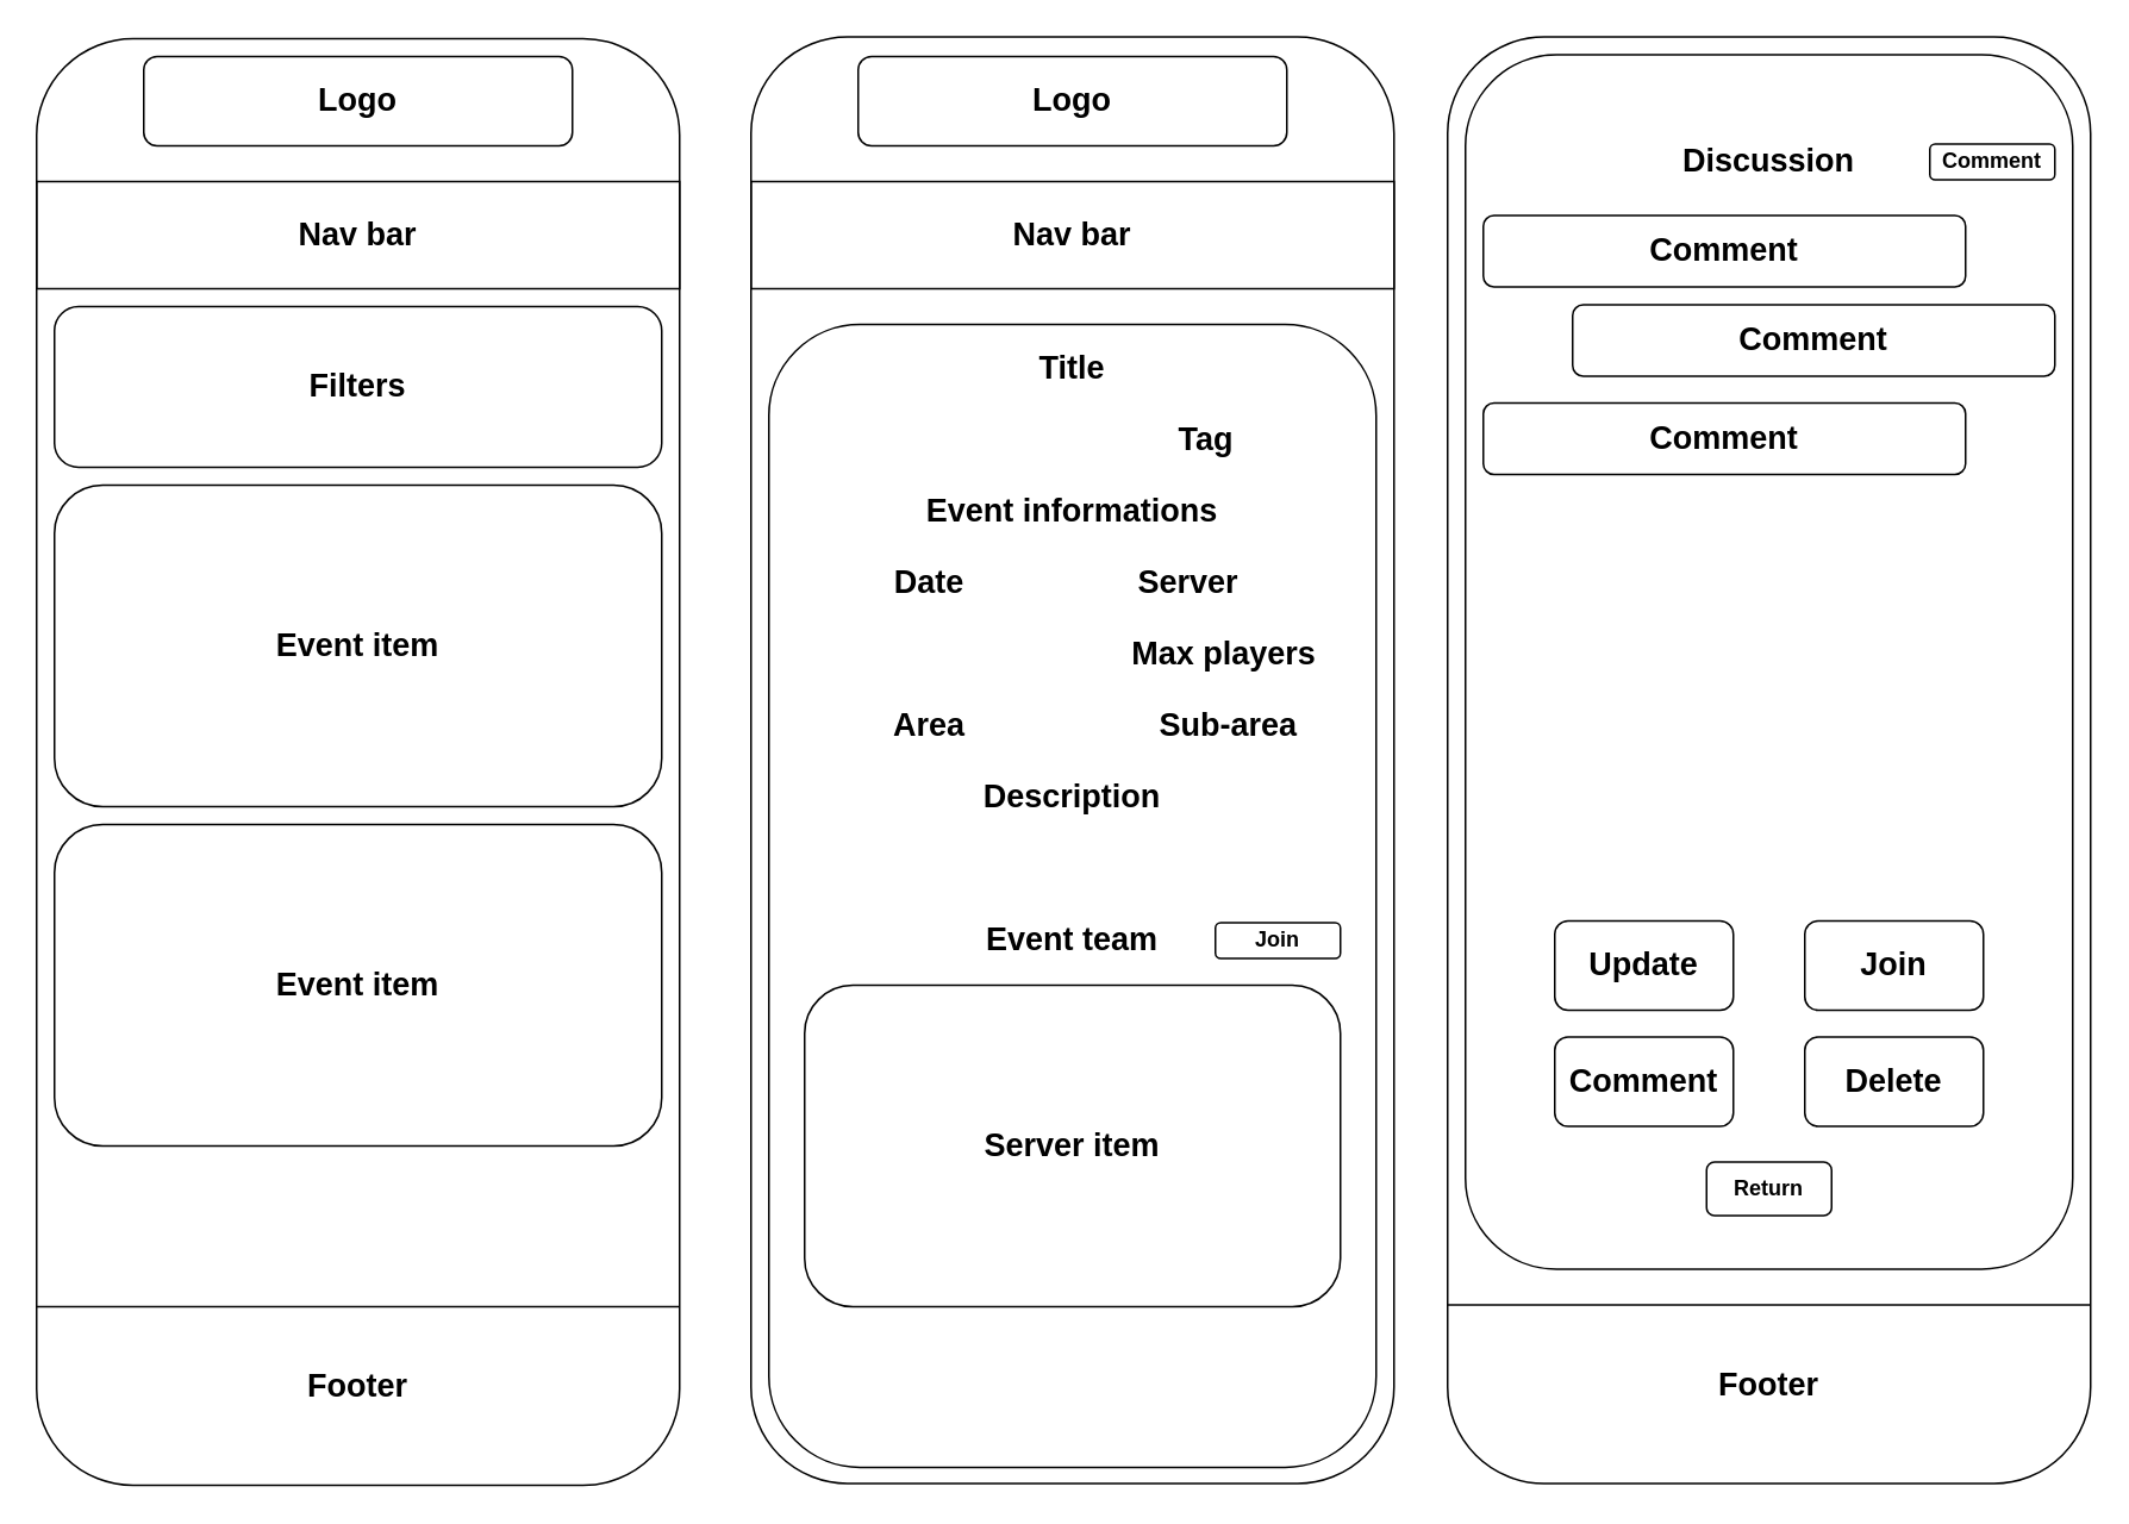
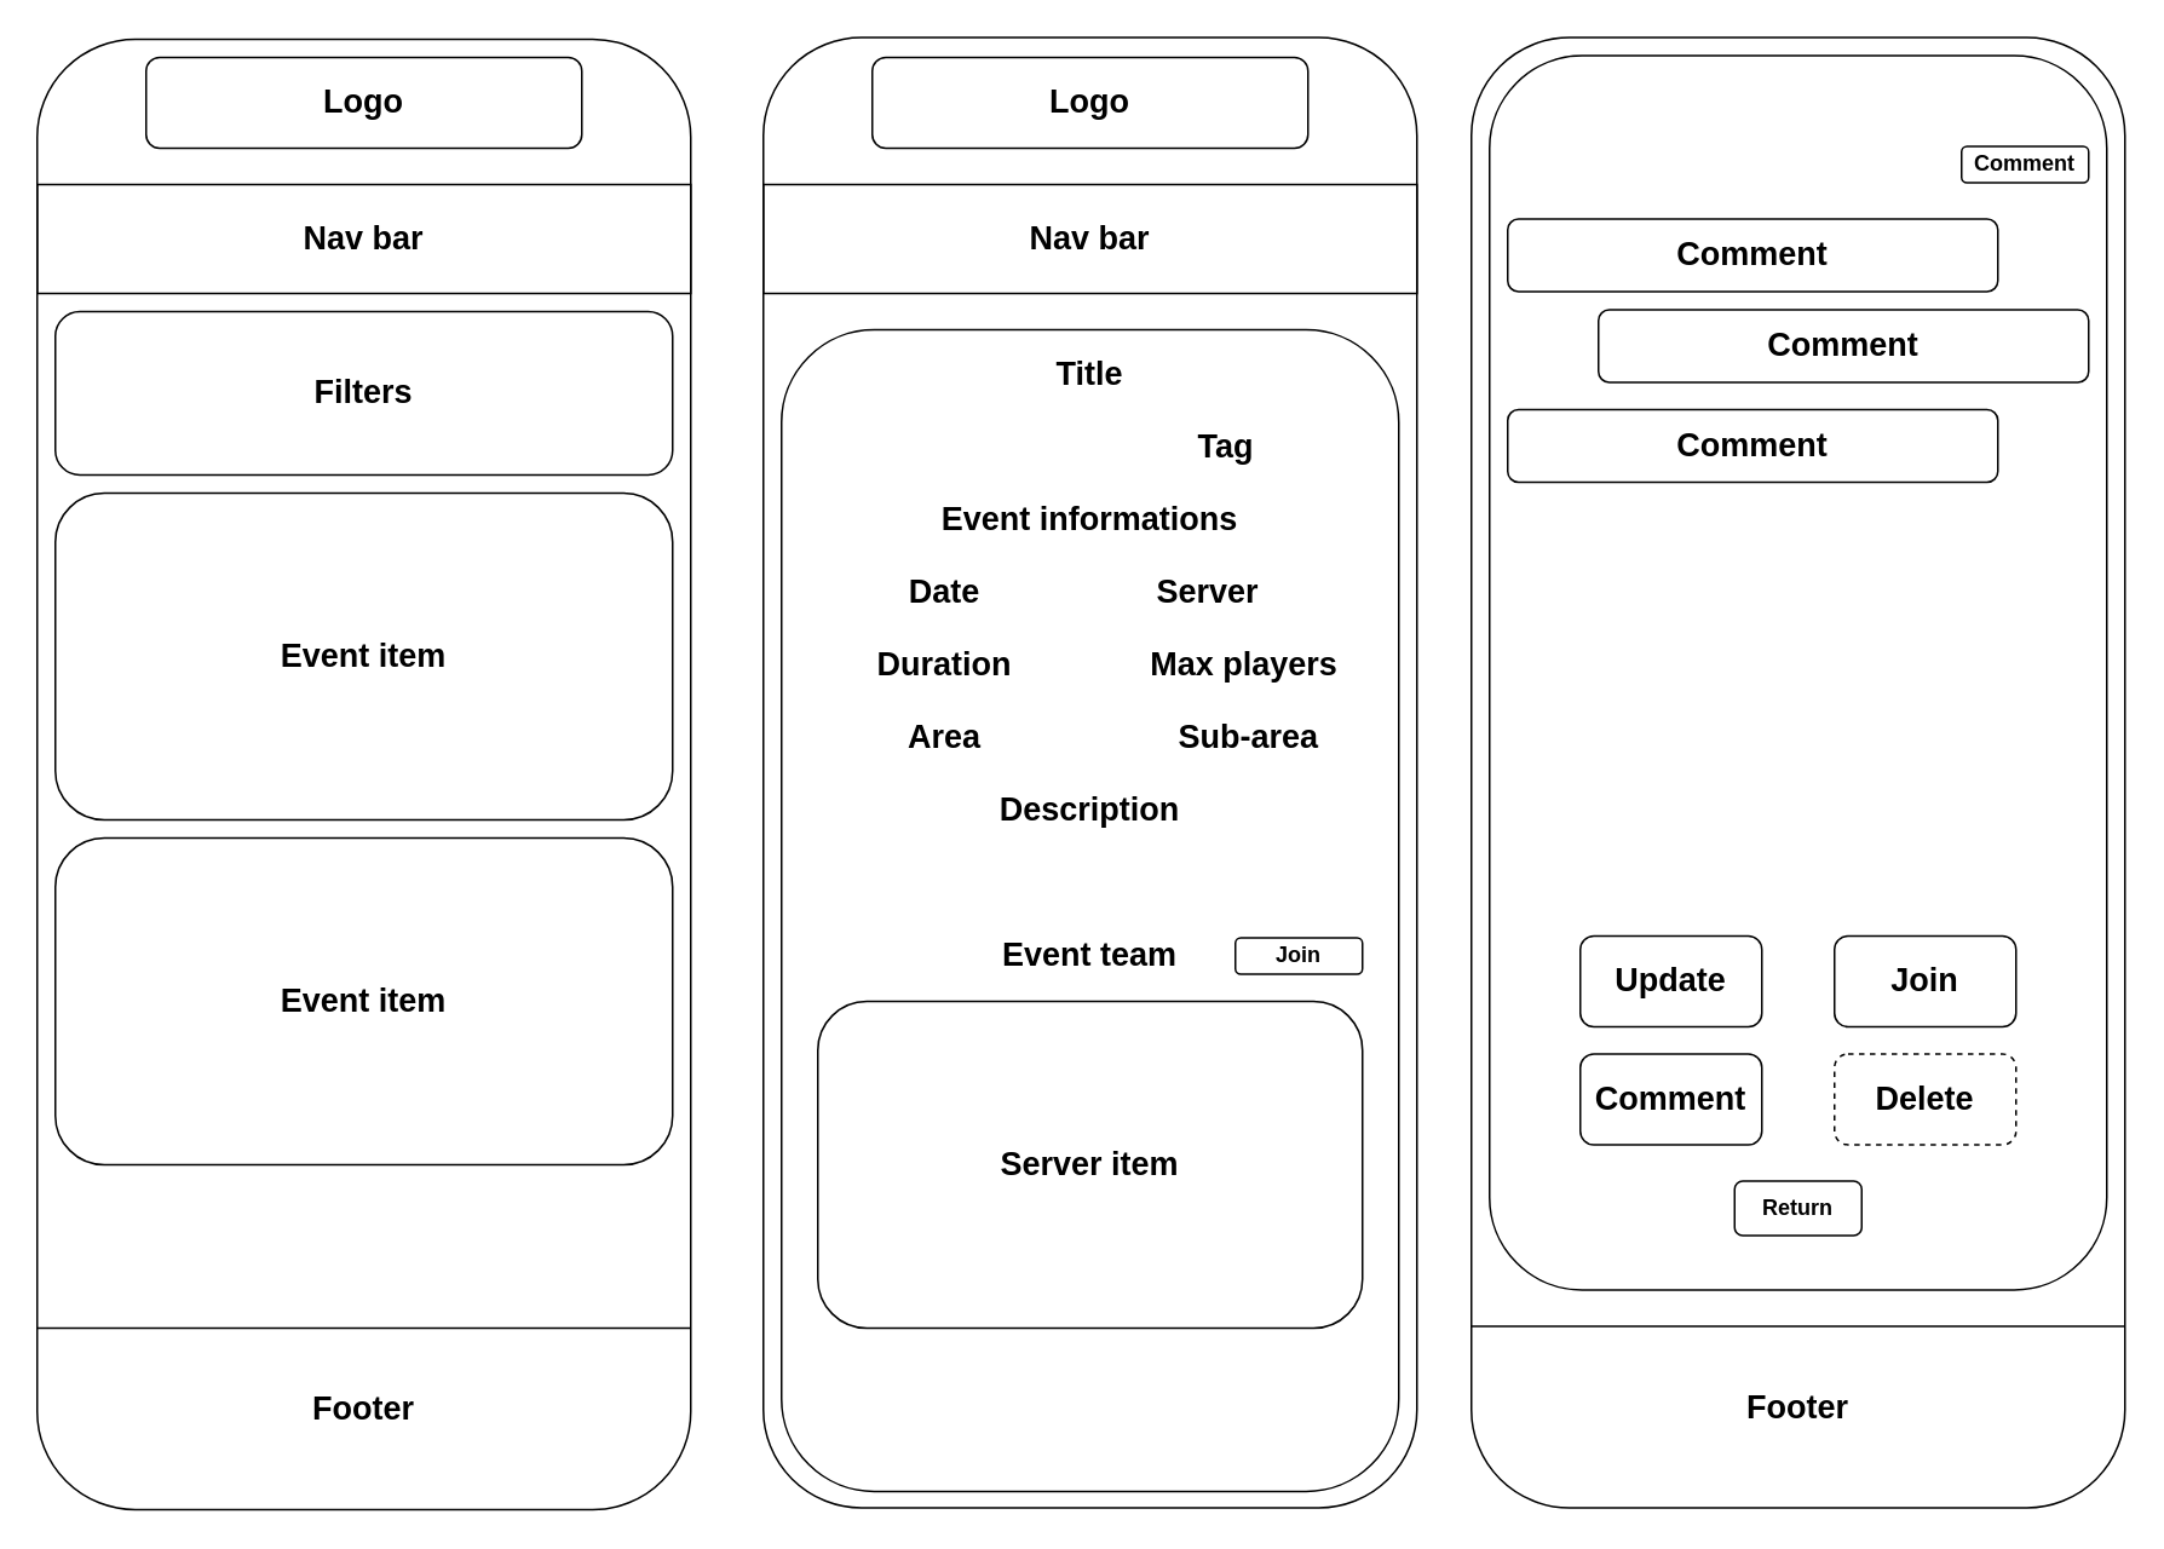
  <mxCell id="0" />
  <mxCell id="1" parent="0" />
  <mxCell id="2" value="" style="rounded=1;whiteSpace=wrap;html=1;fillColor=none;" vertex="1" parent="1"><mxGeometry x="20" y="21" width="360" height="810" as="geometry" /></mxCell>
  <mxCell id="3" value="" style="rounded=1;whiteSpace=wrap;html=1;fillColor=none;" vertex="1" parent="1"><mxGeometry x="420" y="20" width="360" height="810" as="geometry" /></mxCell>
  <mxCell id="4" value="&lt;font style=&quot;font-size: 18px;&quot;&gt;&lt;b&gt;Logo&lt;/b&gt;&lt;/font&gt;" style="rounded=1;whiteSpace=wrap;html=1;fillColor=none;" vertex="1" parent="1"><mxGeometry x="80" y="31" width="240" height="50" as="geometry" /></mxCell>
  <mxCell id="5" value="&lt;font style=&quot;font-size: 18px;&quot;&gt;&lt;b&gt;Nav bar&lt;/b&gt;&lt;/font&gt;" style="rounded=0;whiteSpace=wrap;html=1;fillColor=none;" vertex="1" parent="1"><mxGeometry x="20" y="101" width="360" height="60" as="geometry" /></mxCell>
  <mxCell id="6" value="&lt;font style=&quot;font-size: 18px;&quot;&gt;&lt;b&gt;Filters&lt;/b&gt;&lt;/font&gt;" style="rounded=1;whiteSpace=wrap;html=1;fillColor=none;" vertex="1" parent="1"><mxGeometry x="30" y="171" width="340" height="90" as="geometry" /></mxCell>
  <mxCell id="7" value="&lt;font style=&quot;font-size: 18px;&quot;&gt;&lt;b&gt;Event item&lt;/b&gt;&lt;/font&gt;" style="rounded=1;whiteSpace=wrap;html=1;fillColor=none;" vertex="1" parent="1"><mxGeometry x="30" y="271" width="340" height="180" as="geometry" /></mxCell>
  <mxCell id="8" value="&lt;font style=&quot;font-size: 18px;&quot;&gt;&lt;b&gt;Event item&lt;/b&gt;&lt;/font&gt;" style="rounded=1;whiteSpace=wrap;html=1;fillColor=none;" vertex="1" parent="1"><mxGeometry x="30" y="461" width="340" height="180" as="geometry" /></mxCell>
  <mxCell id="9" value="" style="endArrow=none;html=1;" edge="1" parent="1"><mxGeometry width="50" height="50" relative="1" as="geometry"><mxPoint x="20" y="731" as="sourcePoint" /><mxPoint x="380" y="731" as="targetPoint" /></mxGeometry></mxCell>
  <mxCell id="10" value="&lt;font style=&quot;font-size: 18px;&quot;&gt;&lt;b&gt;Footer&lt;/b&gt;&lt;/font&gt;" style="text;html=1;align=center;verticalAlign=middle;whiteSpace=wrap;rounded=0;" vertex="1" parent="1"><mxGeometry x="170" y="761" width="60" height="30" as="geometry" /></mxCell>
  <mxCell id="11" value="&lt;font style=&quot;font-size: 18px;&quot;&gt;&lt;b&gt;Logo&lt;/b&gt;&lt;/font&gt;" style="rounded=1;whiteSpace=wrap;html=1;fillColor=none;" vertex="1" parent="1"><mxGeometry x="480" y="31" width="240" height="50" as="geometry" /></mxCell>
  <mxCell id="12" value="&lt;font style=&quot;font-size: 18px;&quot;&gt;&lt;b&gt;Nav bar&lt;/b&gt;&lt;/font&gt;" style="rounded=0;whiteSpace=wrap;html=1;fillColor=none;" vertex="1" parent="1"><mxGeometry x="420" y="101" width="360" height="60" as="geometry" /></mxCell>
  <mxCell id="13" value="" style="rounded=1;whiteSpace=wrap;html=1;fillColor=none;" vertex="1" parent="1"><mxGeometry x="430" y="181" width="340" height="640" as="geometry" /></mxCell>
  <mxCell id="14" value="&lt;font style=&quot;font-size: 18px;&quot;&gt;&lt;b&gt;Title&lt;/b&gt;&lt;/font&gt;" style="text;html=1;align=center;verticalAlign=middle;whiteSpace=wrap;rounded=0;" vertex="1" parent="1"><mxGeometry x="570" y="191" width="60" height="30" as="geometry" /></mxCell>
  <mxCell id="15" value="&lt;font style=&quot;font-size: 18px;&quot;&gt;&lt;b&gt;Tag&lt;/b&gt;&lt;/font&gt;" style="text;html=1;align=center;verticalAlign=middle;whiteSpace=wrap;rounded=0;" vertex="1" parent="1"><mxGeometry x="645" y="231" width="60" height="30" as="geometry" /></mxCell>
  <mxCell id="16" value="&lt;font style=&quot;font-size: 18px;&quot;&gt;&lt;b&gt;Event informations&lt;/b&gt;&lt;/font&gt;" style="text;html=1;align=center;verticalAlign=middle;whiteSpace=wrap;rounded=0;" vertex="1" parent="1"><mxGeometry x="515" y="271" width="170" height="30" as="geometry" /></mxCell>
  <mxCell id="17" value="&lt;font style=&quot;font-size: 18px;&quot;&gt;&lt;b&gt;Date&lt;/b&gt;&lt;/font&gt;&lt;span style=&quot;font-family: monospace; font-size: 0px; text-align: start; text-wrap-mode: nowrap;&quot;&gt;%3CmxGraphModel%3E%3Croot%3E%3CmxCell%20id%3D%220%22%2F%3E%3CmxCell%20id%3D%221%22%20parent%3D%220%22%2F%3E%3CmxCell%20id%3D%222%22%20value%3D%22%26lt%3Bfont%20style%3D%26quot%3Bfont-size%3A%2018px%3B%26quot%3B%26gt%3B%26lt%3Bb%26gt%3BTag%26lt%3B%2Fb%26gt%3B%26lt%3B%2Ffont%26gt%3B%22%20style%3D%22text%3Bhtml%3D1%3Balign%3Dcenter%3BverticalAlign%3Dmiddle%3BwhiteSpace%3Dwrap%3Brounded%3D0%3B%22%20vertex%3D%221%22%20parent%3D%221%22%3E%3CmxGeometry%20x%3D%22560%22%20y%3D%22220%22%20width%3D%2260%22%20height%3D%2230%22%20as%3D%22geometry%22%2F%3E%3C%2FmxCell%3E%3C%2Froot%3E%3C%2FmxGraphModel%3E&lt;/span&gt;" style="text;html=1;align=center;verticalAlign=middle;whiteSpace=wrap;rounded=0;" vertex="1" parent="1"><mxGeometry x="490" y="311" width="60" height="30" as="geometry" /></mxCell>
+ <mxCell id="18" value="&lt;span style=&quot;font-size: 18px;&quot;&gt;&lt;b&gt;Duration&lt;/b&gt;&lt;/span&gt;" style="text;html=1;align=center;verticalAlign=middle;whiteSpace=wrap;rounded=0;" vertex="1" parent="1"><mxGeometry x="475" y="351" width="90" height="30" as="geometry" /></mxCell>
  <mxCell id="19" value="&lt;span style=&quot;font-size: 18px;&quot;&gt;&lt;b&gt;Area&lt;/b&gt;&lt;/span&gt;" style="text;html=1;align=center;verticalAlign=middle;whiteSpace=wrap;rounded=0;" vertex="1" parent="1"><mxGeometry x="490" y="391" width="60" height="30" as="geometry" /></mxCell>
  <mxCell id="20" value="&lt;span style=&quot;font-size: 18px;&quot;&gt;&lt;b&gt;Server&lt;/b&gt;&lt;/span&gt;" style="text;html=1;align=center;verticalAlign=middle;whiteSpace=wrap;rounded=0;" vertex="1" parent="1"><mxGeometry x="620" y="311" width="90" height="30" as="geometry" /></mxCell>
  <mxCell id="21" value="&lt;span style=&quot;font-size: 18px;&quot;&gt;&lt;b&gt;Max players&lt;/b&gt;&lt;/span&gt;" style="text;html=1;align=center;verticalAlign=middle;whiteSpace=wrap;rounded=0;" vertex="1" parent="1"><mxGeometry x="630" y="351" width="110" height="30" as="geometry" /></mxCell>
  <mxCell id="22" value="&lt;span style=&quot;font-size: 18px;&quot;&gt;&lt;b&gt;Sub-area&lt;/b&gt;&lt;/span&gt;" style="text;html=1;align=center;verticalAlign=middle;whiteSpace=wrap;rounded=0;" vertex="1" parent="1"><mxGeometry x="640" y="391" width="95" height="30" as="geometry" /></mxCell>
  <mxCell id="23" value="&lt;font style=&quot;font-size: 18px;&quot;&gt;&lt;b&gt;Desc&lt;/b&gt;&lt;span style=&quot;font-family: monospace; font-size: 0px; text-align: start; text-wrap-mode: nowrap;&quot;&gt;%3CmxGraphModel%3E%3Croot%3E%3CmxCell%20id%3D%220%22%2F%3E%3CmxCell%20id%3D%221%22%20parent%3D%220%22%2F%3E%3CmxCell%20id%3D%222%22%20value%3D%22%26lt%3Bfont%20style%3D%26quot%3Bfont-size%3A%2018px%3B%26quot%3B%26gt%3B%26lt%3Bb%26gt%3BEvent%20informations%26lt%3B%2Fb%26gt%3B%26lt%3B%2Ffont%26gt%3B%22%20style%3D%22text%3Bhtml%3D1%3Balign%3Dcenter%3BverticalAlign%3Dmiddle%3BwhiteSpace%3Dwrap%3Brounded%3D0%3B%22%20vertex%3D%221%22%20parent%3D%221%22%3E%3CmxGeometry%20x%3D%22505%22%20y%3D%22260%22%20width%3D%22170%22%20height%3D%2230%22%20as%3D%22geometry%22%2F%3E%3C%2FmxCell%3E%3C%2Froot%3E%3C%2FmxGraphModel%3E&lt;/span&gt;&lt;b&gt;ription&lt;/b&gt;&lt;/font&gt;" style="text;html=1;align=center;verticalAlign=middle;whiteSpace=wrap;rounded=0;" vertex="1" parent="1"><mxGeometry x="515" y="431" width="170" height="30" as="geometry" /></mxCell>
  <mxCell id="24" value="&lt;span style=&quot;font-size: 18px;&quot;&gt;&lt;b&gt;Event team&lt;/b&gt;&lt;/span&gt;" style="text;html=1;align=center;verticalAlign=middle;whiteSpace=wrap;rounded=0;" vertex="1" parent="1"><mxGeometry x="515" y="511" width="170" height="30" as="geometry" /></mxCell>
  <mxCell id="25" value="&lt;font style=&quot;font-size: 18px;&quot;&gt;&lt;b&gt;Server item&lt;/b&gt;&lt;/font&gt;" style="rounded=1;whiteSpace=wrap;html=1;fillColor=none;" vertex="1" parent="1"><mxGeometry x="450" y="551" width="300" height="180" as="geometry" /></mxCell>
  <mxCell id="26" value="&lt;font style=&quot;font-size: 12px;&quot;&gt;&lt;b style=&quot;&quot;&gt;Join&lt;/b&gt;&lt;/font&gt;" style="rounded=1;whiteSpace=wrap;html=1;fillColor=none;" vertex="1" parent="1"><mxGeometry x="680" y="516" width="70" height="20" as="geometry" /></mxCell>
  <mxCell id="27" value="" style="group" vertex="1" connectable="0" parent="1"><mxGeometry x="810" y="20" width="360" height="810" as="geometry" /></mxCell>
  <mxCell id="28" value="" style="rounded=1;whiteSpace=wrap;html=1;fillColor=none;" vertex="1" parent="27"><mxGeometry width="360" height="810" as="geometry" /></mxCell>
- <mxCell id="29" value="&lt;span style=&quot;font-size: 18px;&quot;&gt;&lt;b&gt;Discussion&lt;/b&gt;&lt;/span&gt;" style="text;html=1;align=center;verticalAlign=middle;whiteSpace=wrap;rounded=0;" vertex="1" parent="27"><mxGeometry x="95" y="55" width="170" height="30" as="geometry" /></mxCell>
  <mxCell id="30" value="&lt;font style=&quot;font-size: 18px;&quot;&gt;&lt;b&gt;Comment&lt;/b&gt;&lt;/font&gt;" style="rounded=1;whiteSpace=wrap;html=1;fillColor=none;" vertex="1" parent="27"><mxGeometry x="20" y="100" width="270" height="40" as="geometry" /></mxCell>
  <mxCell id="31" value="&lt;font style=&quot;font-size: 18px;&quot;&gt;&lt;b&gt;Comment&lt;/b&gt;&lt;/font&gt;" style="rounded=1;whiteSpace=wrap;html=1;fillColor=none;" vertex="1" parent="27"><mxGeometry x="70" y="150" width="270" height="40" as="geometry" /></mxCell>
  <mxCell id="32" value="&lt;font style=&quot;font-size: 18px;&quot;&gt;&lt;b&gt;Comment&lt;/b&gt;&lt;/font&gt;" style="rounded=1;whiteSpace=wrap;html=1;fillColor=none;" vertex="1" parent="27"><mxGeometry x="20" y="205" width="270" height="40" as="geometry" /></mxCell>
  <mxCell id="33" value="&lt;font style=&quot;font-size: 12px;&quot;&gt;&lt;b style=&quot;&quot;&gt;Comment&lt;/b&gt;&lt;/font&gt;" style="rounded=1;whiteSpace=wrap;html=1;fillColor=none;" vertex="1" parent="27"><mxGeometry x="270" y="60" width="70" height="20" as="geometry" /></mxCell>
  <mxCell id="34" value="" style="endArrow=none;html=1;" edge="1" parent="27"><mxGeometry width="50" height="50" relative="1" as="geometry"><mxPoint y="710" as="sourcePoint" /><mxPoint x="360" y="710" as="targetPoint" /></mxGeometry></mxCell>
  <mxCell id="35" value="&lt;font style=&quot;font-size: 18px;&quot;&gt;&lt;b&gt;Footer&lt;/b&gt;&lt;/font&gt;" style="text;html=1;align=center;verticalAlign=middle;whiteSpace=wrap;rounded=0;" vertex="1" parent="27"><mxGeometry x="150" y="740" width="60" height="30" as="geometry" /></mxCell>
  <mxCell id="36" value="&lt;font style=&quot;font-size: 12px;&quot;&gt;&lt;b style=&quot;&quot;&gt;Return&lt;/b&gt;&lt;/font&gt;" style="rounded=1;whiteSpace=wrap;html=1;fillColor=none;" vertex="1" parent="27"><mxGeometry x="145" y="630" width="70" height="30" as="geometry" /></mxCell>
  <mxCell id="37" value="&lt;font style=&quot;font-size: 18px;&quot;&gt;&lt;b style=&quot;&quot;&gt;Update&lt;/b&gt;&lt;/font&gt;" style="rounded=1;whiteSpace=wrap;html=1;fillColor=none;" vertex="1" parent="27"><mxGeometry x="60" y="495" width="100" height="50" as="geometry" /></mxCell>
  <mxCell id="38" value="&lt;font style=&quot;font-size: 18px;&quot;&gt;&lt;b style=&quot;&quot;&gt;Comment&lt;/b&gt;&lt;/font&gt;" style="rounded=1;whiteSpace=wrap;html=1;fillColor=none;" vertex="1" parent="27"><mxGeometry x="60" y="560" width="100" height="50" as="geometry" /></mxCell>
  <mxCell id="39" value="&lt;font style=&quot;font-size: 18px;&quot;&gt;&lt;b style=&quot;&quot;&gt;Join&lt;/b&gt;&lt;/font&gt;&lt;span style=&quot;font-family: monospace; text-align: start; text-wrap-mode: nowrap; font-size: 0px;&quot;&gt;%3CmxGraphModel%3E%3Croot%3E%3CmxCell%20id%3D%220%22%2F%3E%3CmxCell%20id%3D%221%22%20parent%3D%220%22%2F%3E%3CmxCell%20id%3D%222%22%20value%3D%22%26lt%3Bfont%20style%3D%26quot%3Bfont-size%3A%2012px%3B%26quot%3B%26gt%3B%26lt%3Bb%20style%3D%26quot%3B%26quot%3B%26gt%3BUpdate%26lt%3B%2Fb%26gt%3B%26lt%3B%2Ffont%26gt%3B%22%20style%3D%22rounded%3D1%3BwhiteSpace%3Dwrap%3Bhtml%3D1%3BfillColor%3Dnone%3B%22%20vertex%3D%221%22%20parent%3D%221%22%3E%3CmxGeometry%20x%3D%22870%22%20y%3D%22540%22%20width%3D%2290%22%20height%3D%2250%22%20as%3D%22geometry%22%2F%3E%3C%2FmxCell%3E%3C%2Froot%3E%3C%2FmxGraphModel%3E&lt;/span&gt;" style="rounded=1;whiteSpace=wrap;html=1;fillColor=none;" vertex="1" parent="27"><mxGeometry x="200" y="495" width="100" height="50" as="geometry" /></mxCell>
- <mxCell id="40" value="&lt;b&gt;&lt;font style=&quot;font-size: 18px;&quot;&gt;Delete&lt;/font&gt;&lt;/b&gt;" style="rounded=1;whiteSpace=wrap;html=1;fillColor=none;" vertex="1" parent="27"><mxGeometry x="200" y="560" width="100" height="50" as="geometry" /></mxCell>
+ <mxCell id="40" value="&lt;b&gt;&lt;font style=&quot;font-size: 18px;&quot;&gt;Delete&lt;/font&gt;&lt;/b&gt;" style="rounded=1;whiteSpace=wrap;html=1;fillColor=none;dashed=1;" vertex="1" parent="27"><mxGeometry x="200" y="560" width="100" height="50" as="geometry" /></mxCell>
  <mxCell id="41" value="" style="rounded=1;whiteSpace=wrap;html=1;fillColor=none;" vertex="1" parent="27"><mxGeometry x="10" y="10" width="340" height="680" as="geometry" /></mxCell>
